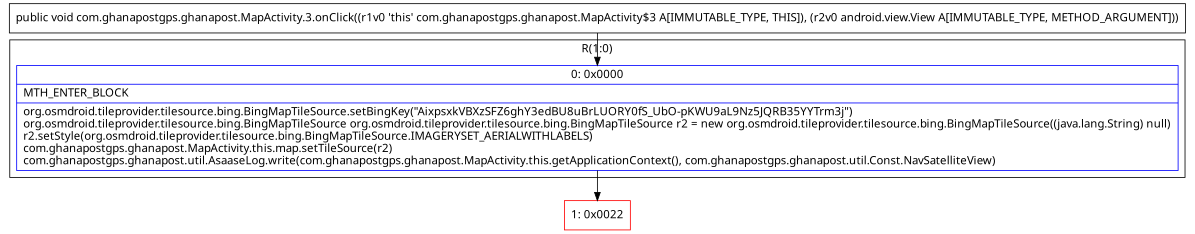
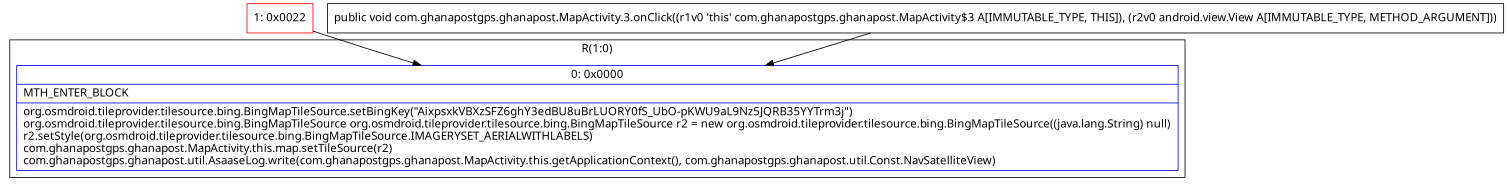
  digraph {
    fontname="Noto Sans"
    node [shape=record fontname="Noto Sans"]
    edge [fontname="Noto Sans"]
    n1 [color=blue label="{0\:\ 0x0000|MTH_ENTER_BLOCK\l|org.osmdroid.tileprovider.tilesource.bing.BingMapTileSource.setBingKey(\"AixpsxkVBXzSFZ6ghY3edBU8uBrLUORY0fS_UbO\-pKWU9aL9Nz5JQRB35YYTrm3j\")\lorg.osmdroid.tileprovider.tilesource.bing.BingMapTileSource org.osmdroid.tileprovider.tilesource.bing.BingMapTileSource r2 = new org.osmdroid.tileprovider.tilesource.bing.BingMapTileSource((java.lang.String) null)\lr2.setStyle(org.osmdroid.tileprovider.tilesource.bing.BingMapTileSource.IMAGERYSET_AERIALWITHLABELS)\lcom.ghanapostgps.ghanapost.MapActivity.this.map.setTileSource(r2)\lcom.ghanapostgps.ghanapost.util.AsaaseLog.write(com.ghanapostgps.ghanapost.MapActivity.this.getApplicationContext(), com.ghanapostgps.ghanapost.util.Const.NavSatelliteView)\l}"]
    n2 [color=red label="{1\:\ 0x0022}"]
    n3 [label="{public void com.ghanapostgps.ghanapost.MapActivity.3.onClick((r1v0 'this' com.ghanapostgps.ghanapost.MapActivity$3 A[IMMUTABLE_TYPE, THIS]), (r2v0 android.view.View A[IMMUTABLE_TYPE, METHOD_ARGUMENT])) }"]
    subgraph cluster_1 {
      label="R(1:0)"
      n1
    }
-   n1 -> n2
+   n2 -> n1
    n3 -> n1
  }
